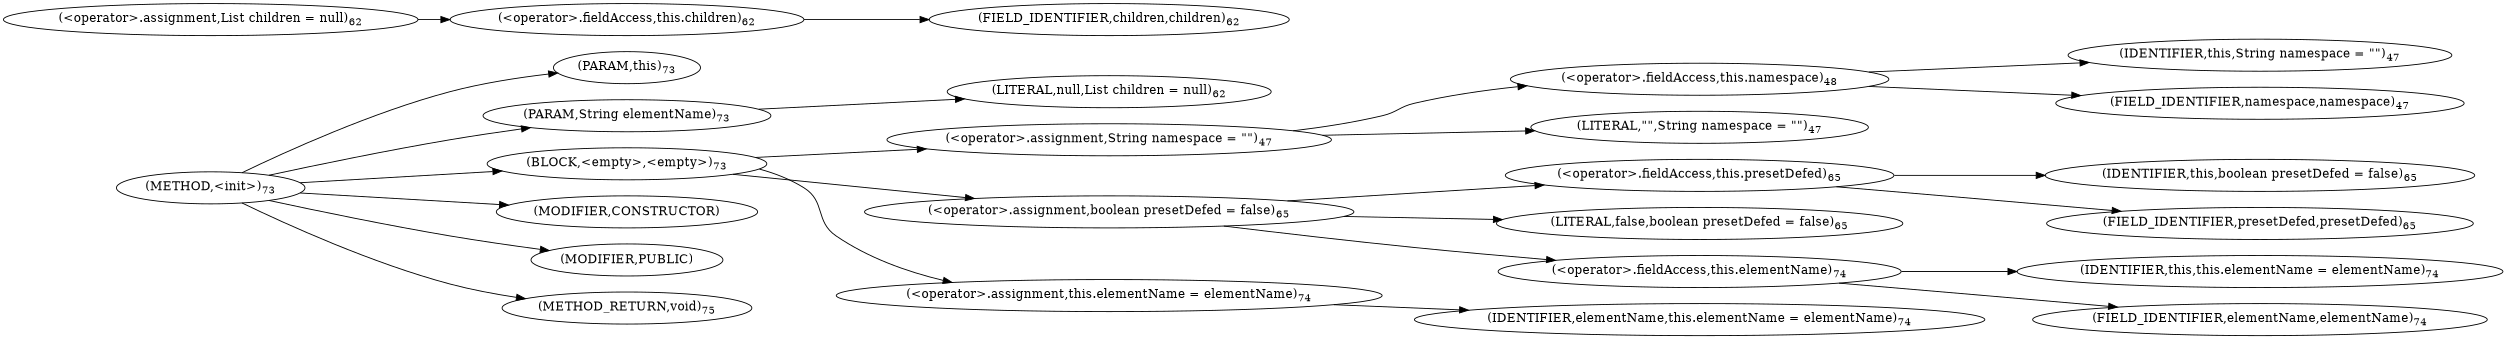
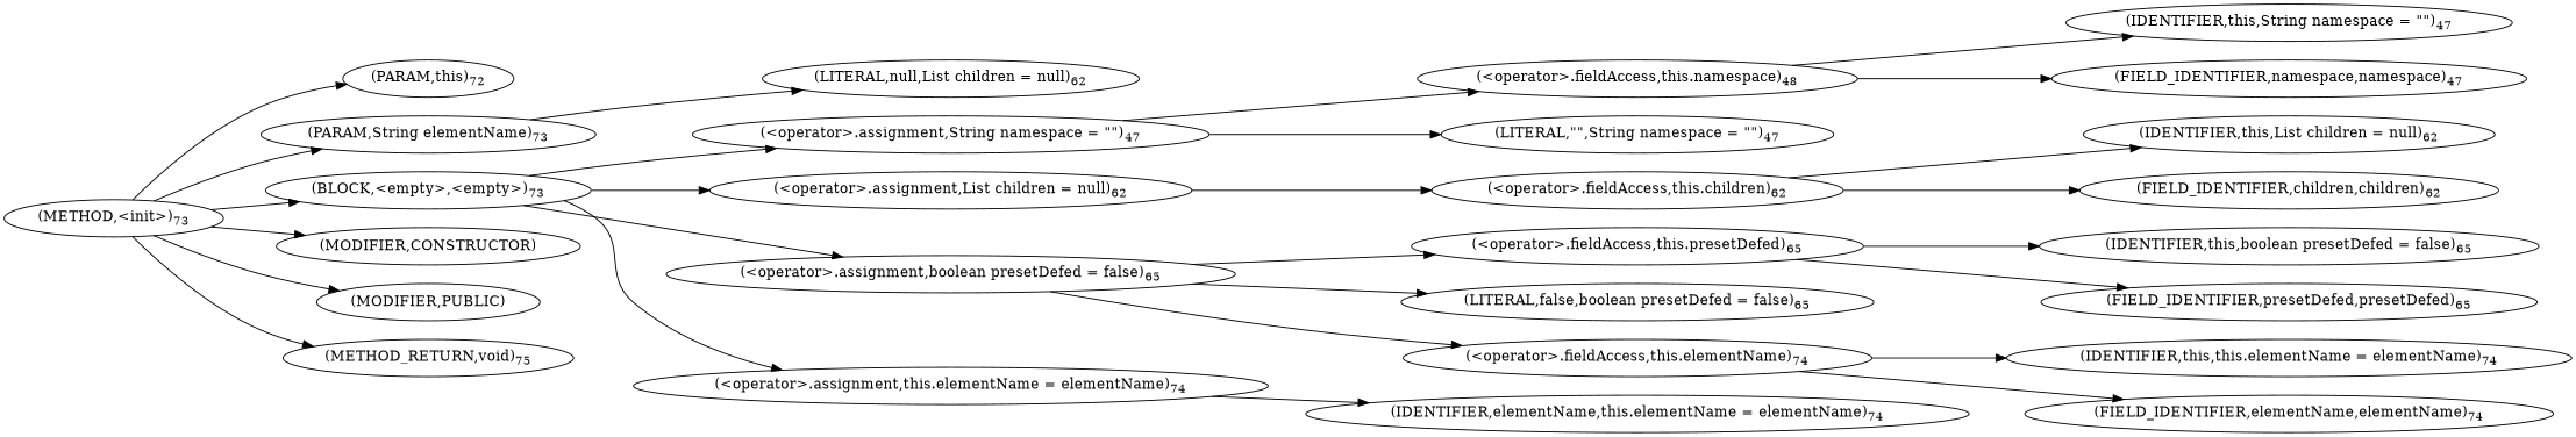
  digraph {
    rankdir=LR
    n1 [label=<(METHOD,&lt;init&gt;)<SUB>73</SUB>>]
-   n2 [label=<(PARAM,this)<SUB>73</SUB>>]
+   n2 [label=<(PARAM,this)<SUB>72</SUB>>]
    n3 [label=<(PARAM,String elementName)<SUB>73</SUB>>]
    n4 [label=<(BLOCK,&lt;empty&gt;,&lt;empty&gt;)<SUB>73</SUB>>]
    n5 [label=<(MODIFIER,CONSTRUCTOR)>]
    n6 [label=<(MODIFIER,PUBLIC)>]
    n7 [label=<(METHOD_RETURN,void)<SUB>75</SUB>>]
    n8 [label=<(LITERAL,null,List children = null)<SUB>62</SUB>>]
    n9 [label=<(&lt;operator&gt;.assignment,String namespace = &quot;&quot;)<SUB>47</SUB>>]
    n10 [label=<(&lt;operator&gt;.assignment,List children = null)<SUB>62</SUB>>]
    n11 [label=<(&lt;operator&gt;.assignment,boolean presetDefed = false)<SUB>65</SUB>>]
    n12 [label=<(&lt;operator&gt;.assignment,this.elementName = elementName)<SUB>74</SUB>>]
    n13 [label=<(&lt;operator&gt;.fieldAccess,this.namespace)<SUB>48</SUB>>]
    n14 [label=<(LITERAL,&quot;&quot;,String namespace = &quot;&quot;)<SUB>47</SUB>>]
    n15 [label=<(&lt;operator&gt;.fieldAccess,this.children)<SUB>62</SUB>>]
    n16 [label=<(&lt;operator&gt;.fieldAccess,this.presetDefed)<SUB>65</SUB>>]
    n17 [label=<(LITERAL,false,boolean presetDefed = false)<SUB>65</SUB>>]
    n18 [label=<(&lt;operator&gt;.fieldAccess,this.elementName)<SUB>74</SUB>>]
    n19 [label=<(IDENTIFIER,elementName,this.elementName = elementName)<SUB>74</SUB>>]
    n20 [label=<(IDENTIFIER,this,String namespace = &quot;&quot;)<SUB>47</SUB>>]
    n21 [label=<(FIELD_IDENTIFIER,namespace,namespace)<SUB>47</SUB>>]
+   n22 [label=<(IDENTIFIER,this,List children = null)<SUB>62</SUB>>]
    n23 [label=<(FIELD_IDENTIFIER,children,children)<SUB>62</SUB>>]
    n24 [label=<(IDENTIFIER,this,boolean presetDefed = false)<SUB>65</SUB>>]
    n25 [label=<(FIELD_IDENTIFIER,presetDefed,presetDefed)<SUB>65</SUB>>]
    n26 [label=<(IDENTIFIER,this,this.elementName = elementName)<SUB>74</SUB>>]
    n27 [label=<(FIELD_IDENTIFIER,elementName,elementName)<SUB>74</SUB>>]
    n1 -> n2
    n1 -> n3
    n1 -> n4
    n1 -> n5
    n1 -> n6
    n1 -> n7
    n3 -> n8
    n4 -> n9
+   n4 -> n10
    n4 -> n11
    n4 -> n12
    n9 -> n13
    n9 -> n14
    n10 -> n15
    n11 -> n16
    n11 -> n17
    n11 -> n18
    n12 -> n19
    n13 -> n20
    n13 -> n21
+   n15 -> n22
    n15 -> n23
    n16 -> n24
    n16 -> n25
    n18 -> n26
    n18 -> n27
  }
